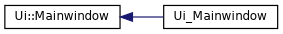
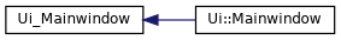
  digraph {
    rankdir=LR
    node [color=black fillcolor=white fontname=Helvetica fontsize=10 shape=record style=filled]
    n1 [height=0.2 label=Ui_Mainwindow width=0.4]
    n2 [height=0.2 label="Ui::Mainwindow" width=0.4]
-   n2 -> n1 [color=midnightblue dir=back fontname=Helvetica fontsize=10 labelfontname=Helvetica labelfontsize=10 style=solid]
+   n1 -> n2 [color=midnightblue dir=back fontname=Helvetica fontsize=10 labelfontname=Helvetica labelfontsize=10 style=solid]
  }
